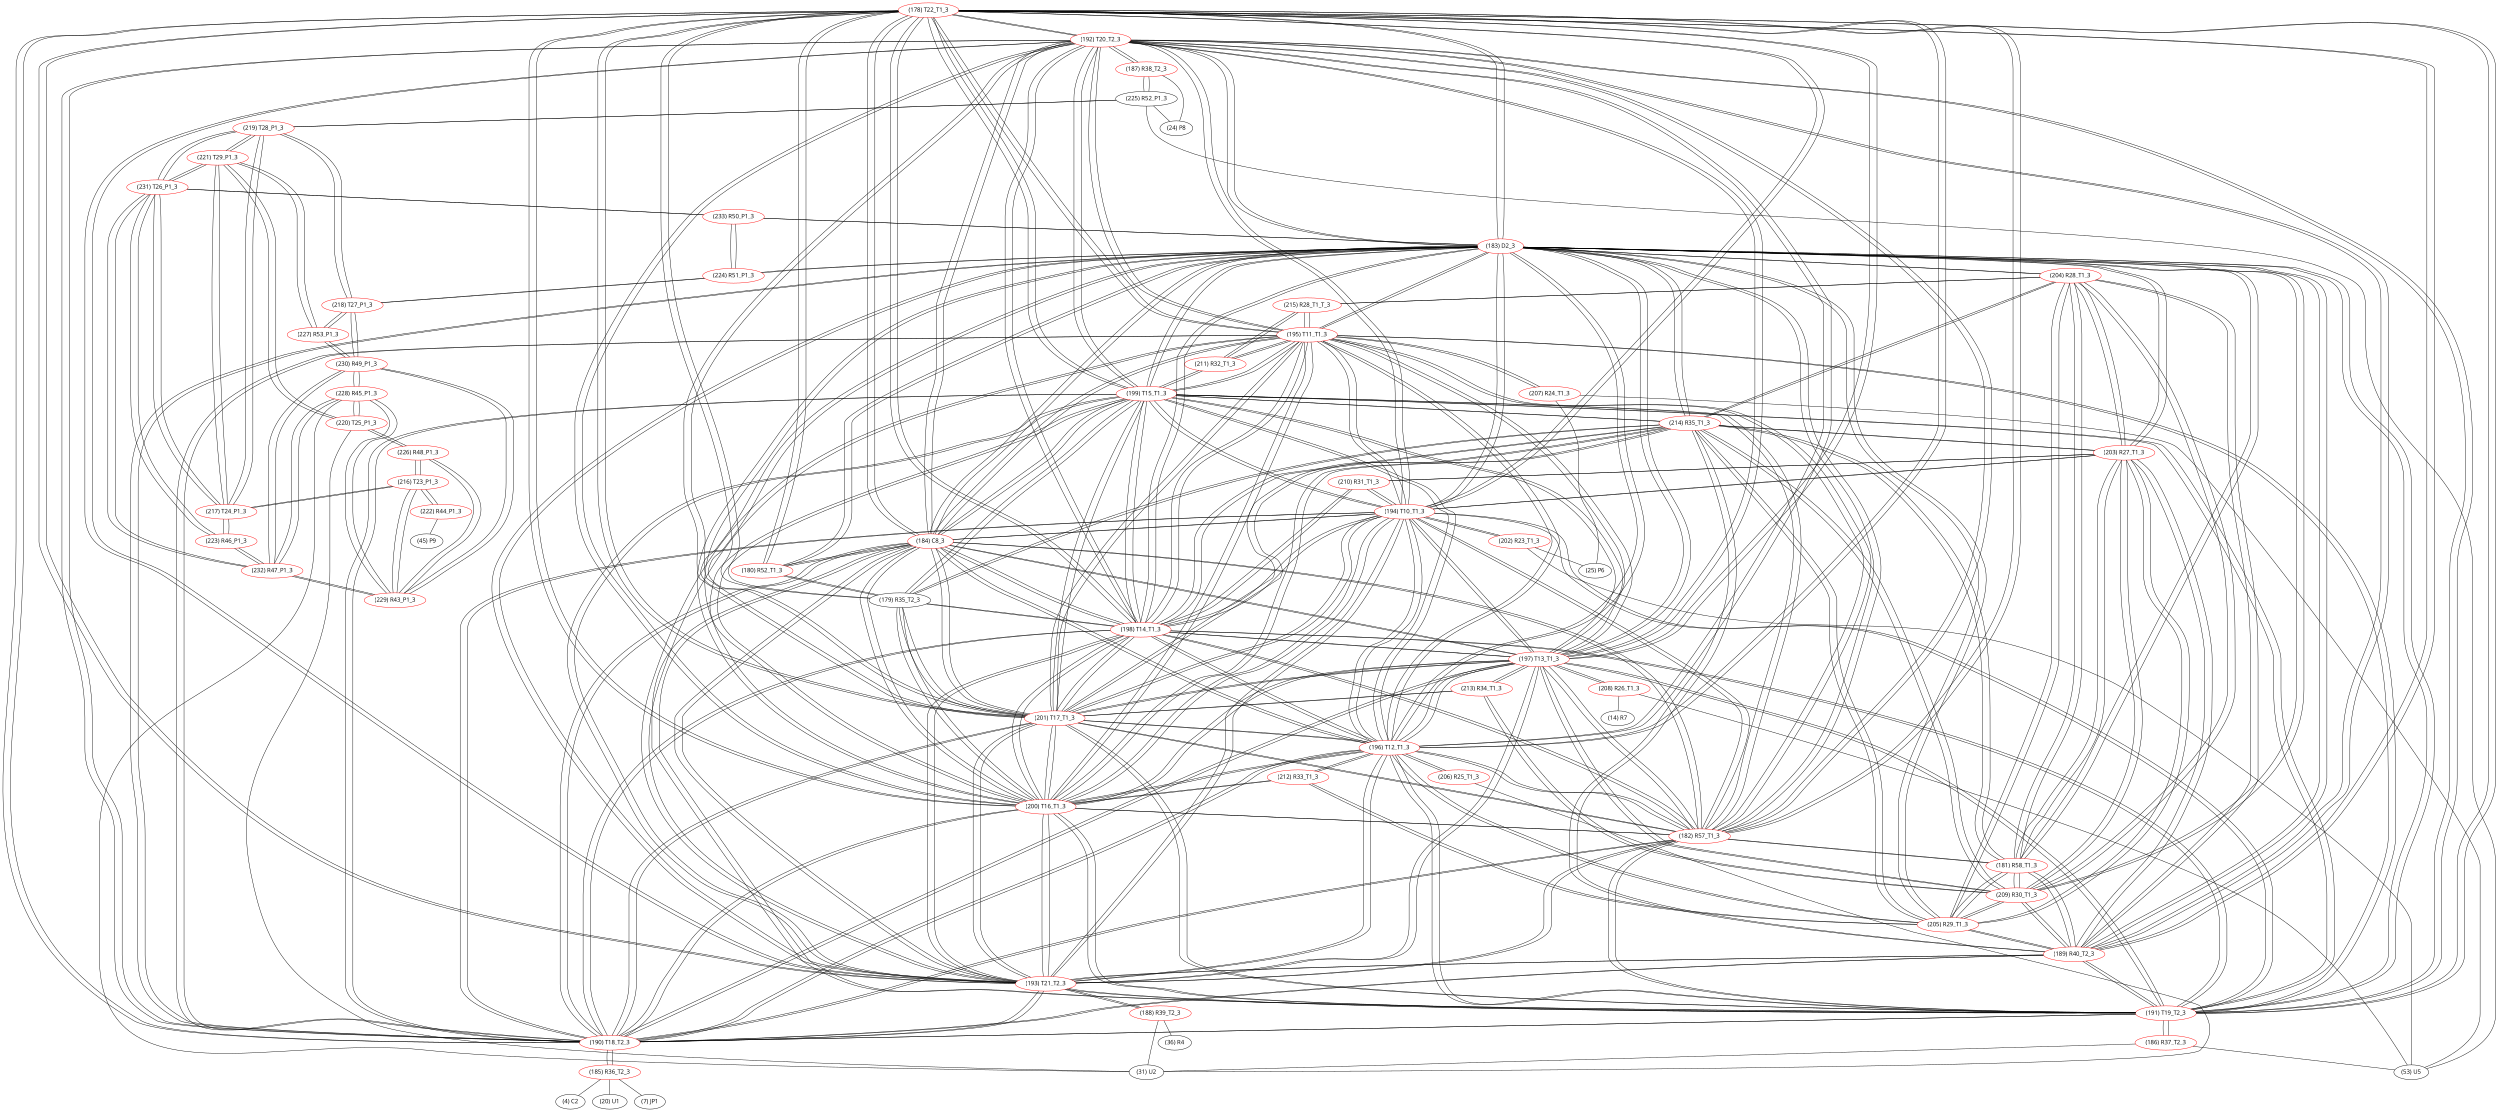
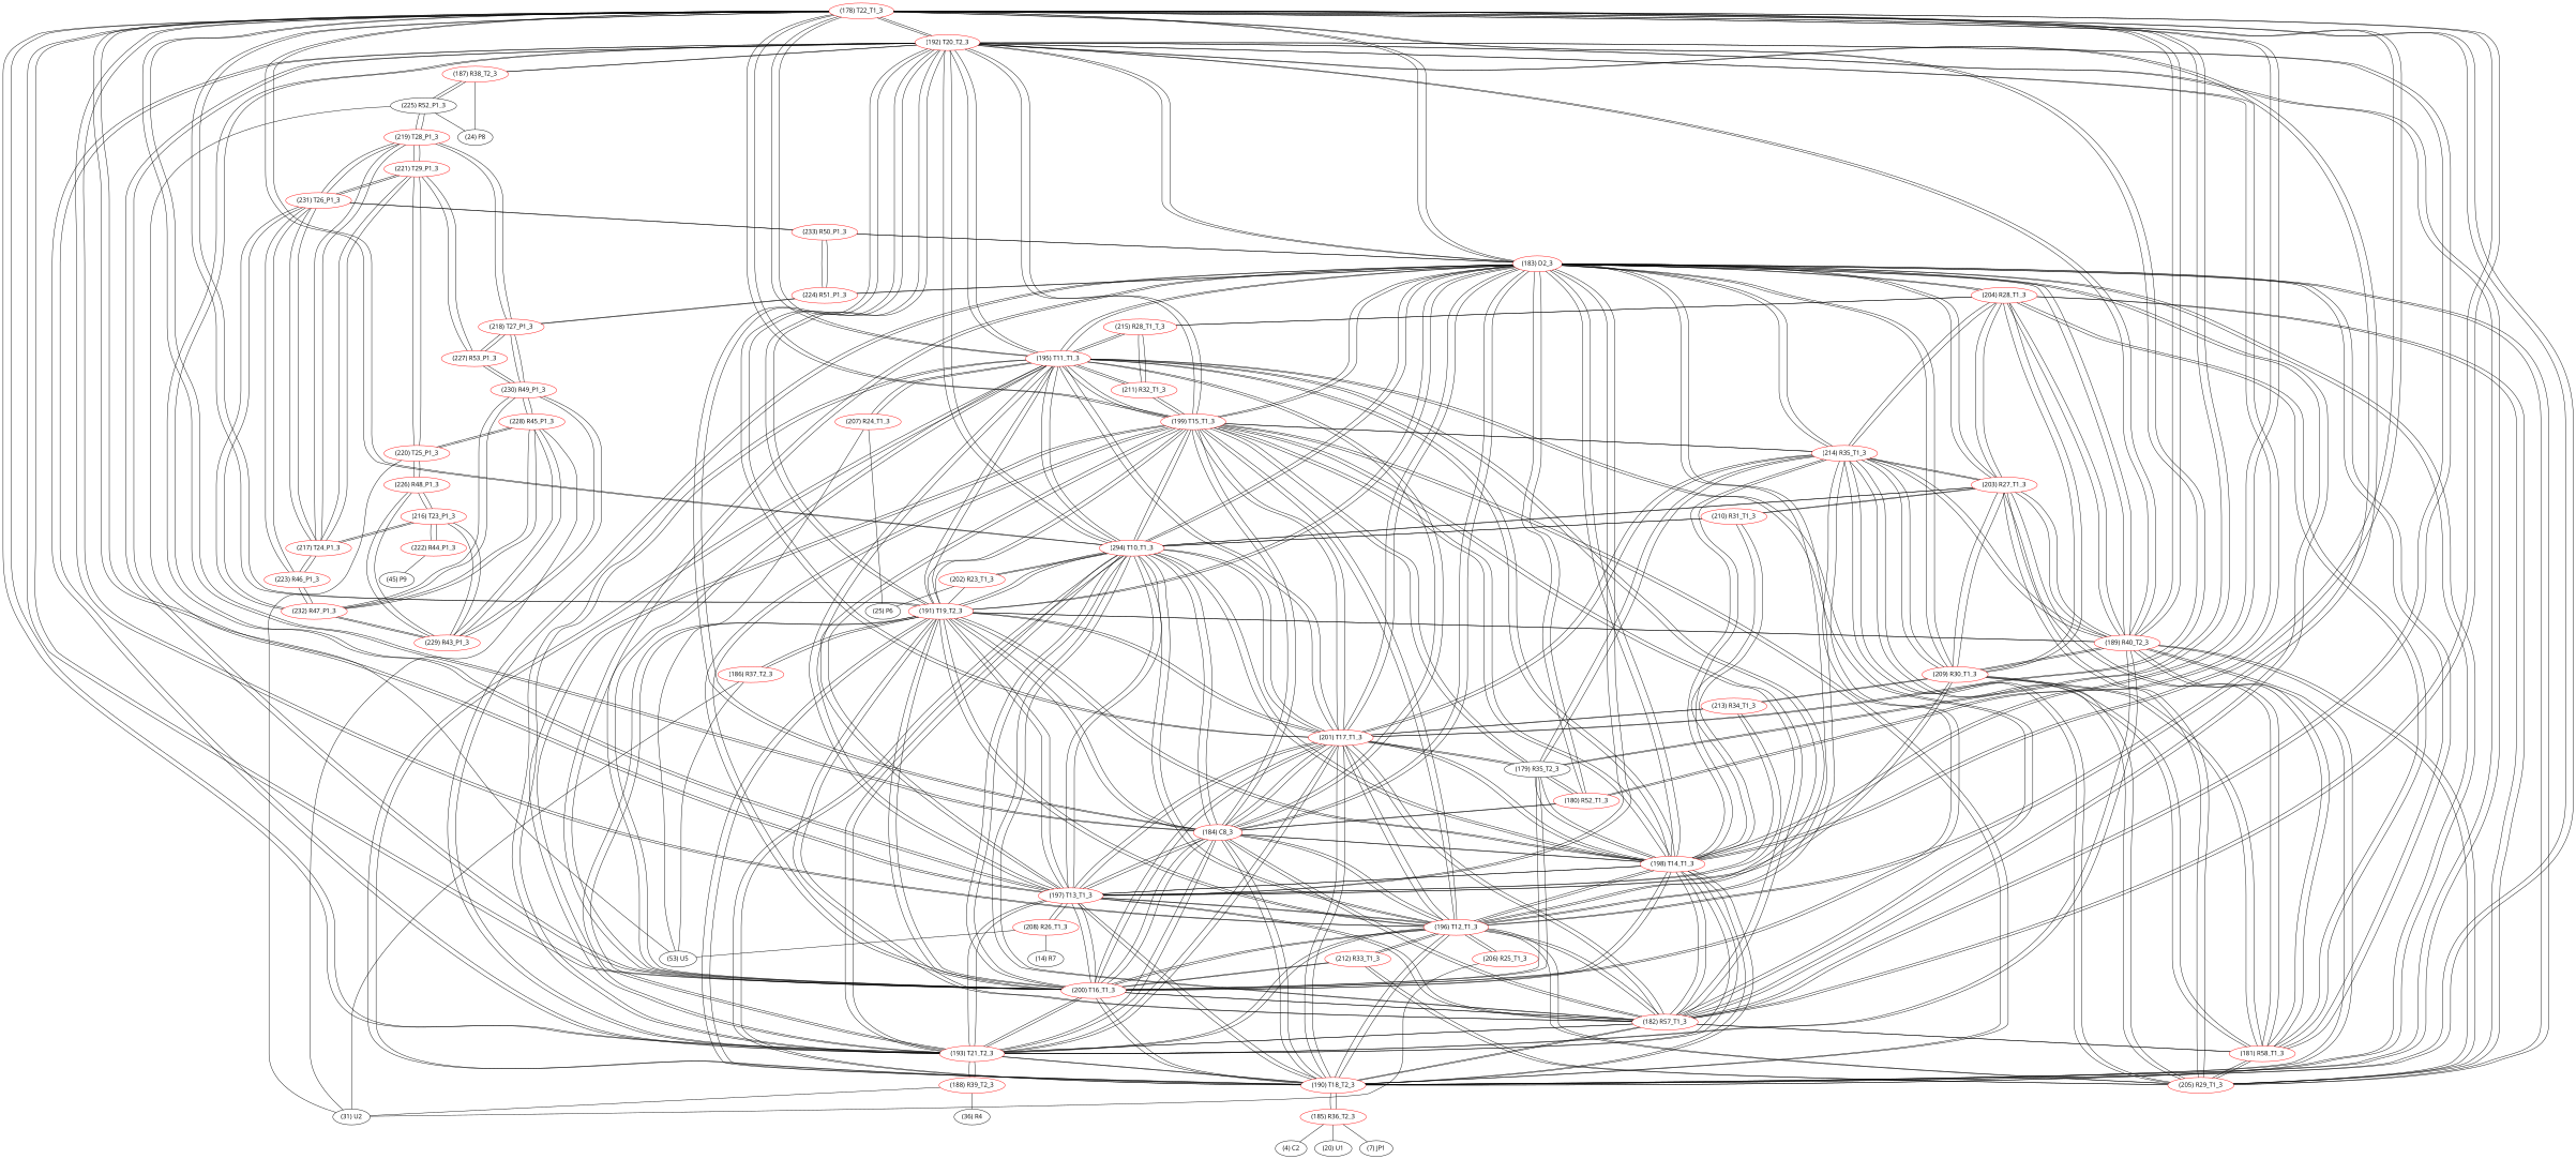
  graph {
    fontname="Open Sans"
    node [color=red fontname="Open Sans"]
    edge [fontname="Open Sans"]
    n1 [label="(178) T22_T1_3"]
    n2 [label="(192) T20_T2_3"]
    n3 [label="(190) T18_T2_3"]
    n4 [label="(191) T19_T2_3"]
    n5 [label="(193) T21_T2_3"]
    n6 [label="(182) R57_T1_3"]
    n7 [label="(183) D2_3"]
    n8 [label="(195) T11_T1_3"]
    n9 [label="(200) T16_T1_3"]
    n10 [label="(201) T17_T1_3"]
-   n11 [label="(194) T10_T1_3"]
+   n11 [label="(294) T10_T1_3"]
    n12 [label="(196) T12_T1_3"]
    n13 [label="(197) T13_T1_3"]
    n14 [label="(198) T14_T1_3"]
    n15 [label="(199) T15_T1_3"]
    n16 [label="(184) C8_3"]
    n17 [label="(189) R40_T2_3"]
    n18 [label="(180) R52_T1_3"]
    n19 [color=black label="(179) R35_T2_3"]
    n20 [label="(187) R38_T2_3"]
    n21 [label="(185) R36_T2_3"]
    n22 [label="(186) R37_T2_3"]
    n23 [label="(188) R39_T2_3"]
    n24 [label="(181) R58_T1_3"]
    n25 [label="(214) R35_T1_3"]
    n26 [label="(205) R29_T1_3"]
    n27 [label="(209) R30_T1_3"]
    n28 [label="(203) R27_T1_3"]
    n29 [label="(204) R28_T1_3"]
    n30 [label="(224) R51_P1_3"]
    n31 [label="(233) R50_P1_3"]
    n32 [label="(207) R24_T1_3"]
    n33 [label="(211) R32_T1_3"]
    n34 [label="(215) R28_T1_T_3"]
    n35 [label="(212) R33_T1_3"]
    n36 [label="(213) R34_T1_3"]
    n37 [label="(202) R23_T1_3"]
    n38 [label="(210) R31_T1_3"]
    n39 [label="(206) R25_T1_3"]
    n40 [label="(208) R26_T1_3"]
    n41 [label="(24) P8" color=""]
    n42 [color=black label="(225) R52_P1_3"]
    n43 [label="(4) C2" color=""]
    n44 [label="(20) U1" color=""]
    n45 [label="(7) JP1" color=""]
    n46 [label="(53) U5" color=""]
    n47 [label="(31) U2" color=""]
    n48 [label="(36) R4" color=""]
    n49 [label="(218) T27_P1_3"]
    n50 [label="(231) T26_P1_3"]
    n51 [label="(25) P6" color=""]
    n52 [label="(14) R7" color=""]
    n53 [label="(219) T28_P1_3"]
    n54 [label="(230) R49_P1_3"]
    n55 [label="(227) R53_P1_3"]
    n56 [label="(217) T24_P1_3"]
    n57 [label="(232) R47_P1_3"]
    n58 [label="(221) T29_P1_3"]
    n59 [label="(223) R46_P1_3"]
    n60 [label="(216) T23_P1_3"]
    n61 [label="(226) R48_P1_3"]
    n62 [label="(229) R43_P1_3"]
    n63 [label="(222) R44_P1_3"]
    n64 [label="(220) T25_P1_3"]
    n65 [label="(228) R45_P1_3"]
    n66 [label="(45) P9" color=""]
    n1 -- n2
    n1 -- n3
    n1 -- n4
    n1 -- n5
    n1 -- n6
    n1 -- n7
    n1 -- n8
    n1 -- n9
    n1 -- n10
    n1 -- n11
    n1 -- n12
    n1 -- n13
    n1 -- n14
    n1 -- n15
    n1 -- n16
    n1 -- n17
    n1 -- n18
    n1 -- n19
    n2 -- n1
    n2 -- n3
    n2 -- n4
    n2 -- n5
    n2 -- n6
    n2 -- n7
    n2 -- n8
    n2 -- n9
    n2 -- n10
    n2 -- n11
    n2 -- n12
    n2 -- n13
    n2 -- n14
    n2 -- n15
    n2 -- n16
    n2 -- n17
    n2 -- n20
    n3 -- n1
    n3 -- n2
    n3 -- n4
    n3 -- n5
    n3 -- n6
    n3 -- n7
    n3 -- n8
    n3 -- n9
    n3 -- n10
    n3 -- n11
    n3 -- n12
    n3 -- n13
    n3 -- n14
    n3 -- n15
    n3 -- n16
    n3 -- n17
    n3 -- n21
    n4 -- n1
    n4 -- n2
    n4 -- n3
    n4 -- n5
    n4 -- n6
    n4 -- n7
    n4 -- n8
    n4 -- n9
    n4 -- n10
    n4 -- n11
    n4 -- n12
    n4 -- n13
    n4 -- n14
    n4 -- n15
    n4 -- n16
    n4 -- n17
    n4 -- n22
    n5 -- n1
    n5 -- n2
    n5 -- n3
    n5 -- n4
    n5 -- n6
    n5 -- n7
    n5 -- n8
    n5 -- n9
    n5 -- n10
    n5 -- n11
    n5 -- n12
    n5 -- n13
    n5 -- n14
    n5 -- n15
    n5 -- n16
    n5 -- n17
    n5 -- n23
    n6 -- n1
    n6 -- n2
    n6 -- n3
    n6 -- n4
    n6 -- n5
    n6 -- n7
    n6 -- n8
    n6 -- n9
    n6 -- n10
    n6 -- n11
    n6 -- n12
    n6 -- n13
    n6 -- n14
    n6 -- n15
    n6 -- n16
    n6 -- n24
    n7 -- n1
    n7 -- n2
    n7 -- n3
    n7 -- n4
    n7 -- n5
    n7 -- n6
    n7 -- n8
    n7 -- n9
    n7 -- n10
    n7 -- n11
    n7 -- n12
    n7 -- n13
    n7 -- n14
    n7 -- n15
    n7 -- n16
    n7 -- n17
    n7 -- n18
    n7 -- n24
    n7 -- n25
    n7 -- n26
    n7 -- n27
    n7 -- n28
    n7 -- n29
    n7 -- n30
    n7 -- n31
    n8 -- n1
    n8 -- n2
    n8 -- n3
    n8 -- n4
    n8 -- n5
    n8 -- n6
    n8 -- n7
    n8 -- n9
    n8 -- n10
    n8 -- n11
    n8 -- n12
    n8 -- n13
    n8 -- n14
    n8 -- n15
    n8 -- n16
    n8 -- n32
    n8 -- n33
    n8 -- n34
    n9 -- n1
    n9 -- n2
    n9 -- n3
    n9 -- n4
    n9 -- n5
    n9 -- n6
    n9 -- n7
    n9 -- n8
    n9 -- n10
    n9 -- n11
    n9 -- n12
    n9 -- n13
    n9 -- n14
    n9 -- n15
    n9 -- n16
    n9 -- n19
    n9 -- n25
    n9 -- n35
    n10 -- n1
    n10 -- n2
    n10 -- n3
    n10 -- n4
    n10 -- n5
    n10 -- n6
    n10 -- n7
    n10 -- n8
    n10 -- n9
    n10 -- n11
    n10 -- n12
    n10 -- n13
    n10 -- n14
    n10 -- n15
    n10 -- n16
    n10 -- n19
    n10 -- n25
    n10 -- n36
    n11 -- n1
    n11 -- n2
    n11 -- n3
    n11 -- n4
    n11 -- n5
    n11 -- n6
    n11 -- n7
    n11 -- n8
    n11 -- n9
    n11 -- n10
    n11 -- n12
    n11 -- n13
    n11 -- n14
    n11 -- n15
    n11 -- n16
    n11 -- n28
    n11 -- n37
    n11 -- n38
    n12 -- n1
    n12 -- n2
    n12 -- n3
    n12 -- n4
    n12 -- n5
    n12 -- n6
    n12 -- n7
    n12 -- n8
    n12 -- n9
    n12 -- n10
    n12 -- n11
    n12 -- n13
    n12 -- n14
    n12 -- n15
    n12 -- n16
    n12 -- n26
    n12 -- n35
    n12 -- n39
    n13 -- n1
    n13 -- n2
    n13 -- n3
    n13 -- n4
    n13 -- n5
    n13 -- n6
    n13 -- n7
    n13 -- n8
    n13 -- n9
    n13 -- n10
    n13 -- n11
    n13 -- n12
    n13 -- n14
    n13 -- n15
    n13 -- n16
    n13 -- n27
    n13 -- n36
    n13 -- n40
    n14 -- n1
    n14 -- n2
    n14 -- n3
    n14 -- n4
    n14 -- n5
    n14 -- n6
    n14 -- n7
    n14 -- n8
    n14 -- n9
    n14 -- n10
    n14 -- n11
    n14 -- n12
    n14 -- n13
    n14 -- n15
    n14 -- n16
    n14 -- n19
    n14 -- n25
    n14 -- n38
    n15 -- n1
    n15 -- n2
    n15 -- n3
    n15 -- n4
    n15 -- n5
    n15 -- n6
    n15 -- n7
    n15 -- n8
    n15 -- n9
    n15 -- n10
    n15 -- n11
    n15 -- n12
    n15 -- n13
    n15 -- n14
    n15 -- n16
    n15 -- n19
    n15 -- n25
    n15 -- n33
    n16 -- n1
    n16 -- n2
    n16 -- n3
    n16 -- n4
    n16 -- n5
    n16 -- n6
    n16 -- n7
    n16 -- n8
    n16 -- n9
    n16 -- n10
    n16 -- n11
    n16 -- n12
    n16 -- n13
    n16 -- n14
    n16 -- n15
    n16 -- n18
    n17 -- n1
    n17 -- n2
    n17 -- n3
    n17 -- n4
    n17 -- n5
    n17 -- n7
    n17 -- n24
    n17 -- n25
    n17 -- n26
    n17 -- n27
    n17 -- n28
    n17 -- n29
    n18 -- n1
    n18 -- n7
    n18 -- n16
    n18 -- n19
    n19 -- n1
    n19 -- n9
    n19 -- n10
    n19 -- n14
    n19 -- n15
    n19 -- n18
    n19 -- n25
    n20 -- n2
    n20 -- n41
    n20 -- n42
    n21 -- n3
    n21 -- n43
    n21 -- n44
    n21 -- n45
    n22 -- n4
    n22 -- n46
    n22 -- n47
    n23 -- n5
    n23 -- n47
    n23 -- n48
    n24 -- n6
    n24 -- n7
    n24 -- n17
    n24 -- n25
    n24 -- n26
    n24 -- n27
    n24 -- n28
    n24 -- n29
    n25 -- n7
    n25 -- n9
    n25 -- n10
    n25 -- n14
    n25 -- n15
    n25 -- n17
    n25 -- n19
    n25 -- n24
    n25 -- n26
    n25 -- n27
    n25 -- n28
    n25 -- n29
    n26 -- n7
    n26 -- n12
    n26 -- n17
    n26 -- n24
    n26 -- n25
    n26 -- n27
    n26 -- n28
    n26 -- n29
    n26 -- n35
    n27 -- n7
    n27 -- n13
    n27 -- n17
    n27 -- n24
    n27 -- n25
    n27 -- n26
    n27 -- n28
    n27 -- n29
    n27 -- n36
    n28 -- n7
    n28 -- n11
    n28 -- n17
    n28 -- n24
    n28 -- n25
    n28 -- n26
    n28 -- n27
    n28 -- n29
    n28 -- n38
    n29 -- n7
    n29 -- n17
    n29 -- n24
    n29 -- n25
    n29 -- n26
    n29 -- n27
    n29 -- n28
    n29 -- n34
    n30 -- n7
    n30 -- n31
    n30 -- n49
    n31 -- n7
    n31 -- n30
    n31 -- n50
    n32 -- n8
    n32 -- n46
    n32 -- n51
    n33 -- n8
    n33 -- n15
    n33 -- n34
    n34 -- n8
    n34 -- n29
    n34 -- n33
    n35 -- n9
    n35 -- n12
    n35 -- n26
    n36 -- n10
    n36 -- n13
    n36 -- n27
    n37 -- n11
-   n37 -- n46
+   n37 -- n4
    n37 -- n51
    n38 -- n11
    n38 -- n14
    n38 -- n28
    n39 -- n12
    n39 -- n47
    n40 -- n13
    n40 -- n46
    n40 -- n52
    n42 -- n20
    n42 -- n41
    n42 -- n46
    n42 -- n53
    n49 -- n30
    n49 -- n53
    n49 -- n54
    n49 -- n55
    n50 -- n31
    n50 -- n53
    n50 -- n56
    n50 -- n57
    n50 -- n58
    n50 -- n59
    n53 -- n42
    n53 -- n49
    n53 -- n50
    n53 -- n56
    n53 -- n58
    n54 -- n49
    n54 -- n55
    n54 -- n57
    n54 -- n62
    n54 -- n65
    n55 -- n49
    n55 -- n54
    n55 -- n58
    n56 -- n50
    n56 -- n53
    n56 -- n58
    n56 -- n59
    n56 -- n60
    n57 -- n50
    n57 -- n54
    n57 -- n59
    n57 -- n62
    n57 -- n65
    n58 -- n50
    n58 -- n53
    n58 -- n55
    n58 -- n56
    n58 -- n64
    n59 -- n50
    n59 -- n56
    n59 -- n57
    n60 -- n56
    n60 -- n61
    n60 -- n62
    n60 -- n63
    n61 -- n60
    n61 -- n62
    n61 -- n64
    n62 -- n54
    n62 -- n57
    n62 -- n60
    n62 -- n61
    n62 -- n65
    n63 -- n60
    n63 -- n66
    n64 -- n47
    n64 -- n58
    n64 -- n61
    n64 -- n65
    n65 -- n47
    n65 -- n54
    n65 -- n57
    n65 -- n62
    n65 -- n64
  }
